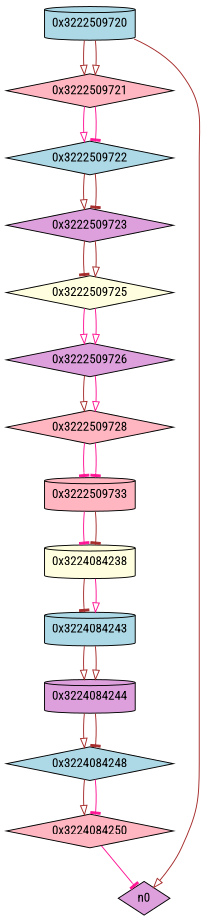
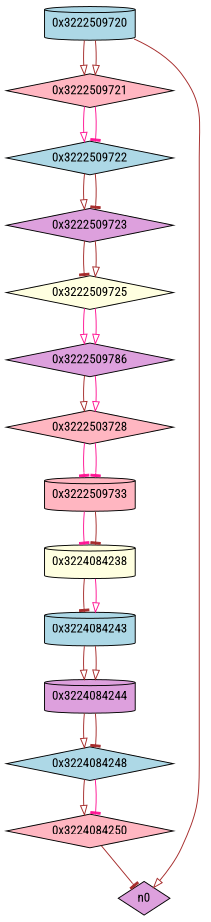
  digraph {
    fontname="Roboto Condensed"
    node [fillcolor=lightblue fontname="Roboto Condensed" shape=diamond style=filled]
    edge [arrowhead=onormal color=brown fontname="Roboto Condensed"]
    n1 [label="0x3222509720" shape=cylinder]
    n2 [fillcolor=lightpink label="0x3222509721"]
    n0 [fillcolor=plum]
    n3 [label="0x3222509722"]
    n4 [fillcolor=plum label="0x3222509723"]
    n5 [fillcolor=lightyellow label="0x3222509725"]
-   n6 [fillcolor=plum label="0x3222509726"]
-   n7 [fillcolor=lightpink label="0x3222509728"]
+   n6 [fillcolor=plum label="0x3222509786"]
+   n7 [fillcolor=lightpink label="0x3222503728"]
    n8 [fillcolor=lightpink label="0x3222509733" shape=cylinder]
    n9 [fillcolor=lightyellow label="0x3224084238" shape=cylinder]
    n10 [label="0x3224084243" shape=cylinder]
    n11 [fillcolor=plum label="0x3224084244" shape=cylinder]
    n12 [label="0x3224084248"]
    n13 [fillcolor=lightpink label="0x3224084250"]
    n1 -> n2
    n1 -> n2
    n1 -> n0
    n2 -> n3 [color=deeppink]
    n2 -> n3 [arrowhead=tee color=deeppink]
    n3 -> n4
    n3 -> n4 [arrowhead=tee]
    n4 -> n5 [arrowhead=tee]
    n4 -> n5
    n5 -> n6 [color=deeppink]
    n5 -> n6 [color=deeppink]
    n6 -> n7
    n6 -> n7 [color=deeppink]
    n7 -> n8 [arrowhead=tee color=deeppink]
    n7 -> n8 [arrowhead=tee color=deeppink]
    n8 -> n9 [arrowhead=tee color=deeppink]
    n8 -> n9 [arrowhead=tee]
    n9 -> n10 [arrowhead=tee]
    n9 -> n10 [color=deeppink]
    n10 -> n11
    n10 -> n11
    n11 -> n12
    n11 -> n12 [arrowhead=tee]
    n12 -> n13
    n12 -> n13 [arrowhead=tee color=deeppink]
-   n13 -> n0 [arrowhead=tee color=deeppink]
+   n13 -> n0 [arrowhead=tee]
  }
